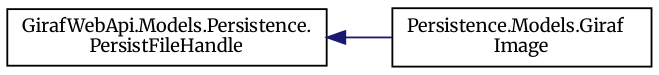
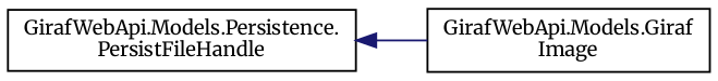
  digraph {
    rankdir=LR
    fontname=Merriweather
    node [color=black fillcolor=white fontname=Merriweather fontsize=10 shape=record style=filled]
    n1 [height=0.2 label="GirafWebApi.Models.Persistence.\lPersistFileHandle" width=0.4]
-   n2 [height=0.2 label="Persistence.Models.Giraf\lImage" width=0.4]
+   n2 [height=0.2 label="GirafWebApi.Models.Giraf\lImage" width=0.4]
    n1 -> n2 [color=midnightblue dir=back fontname=Merriweather fontsize=10 labelfontname=Helvetica labelfontsize=10 style=solid]
  }
